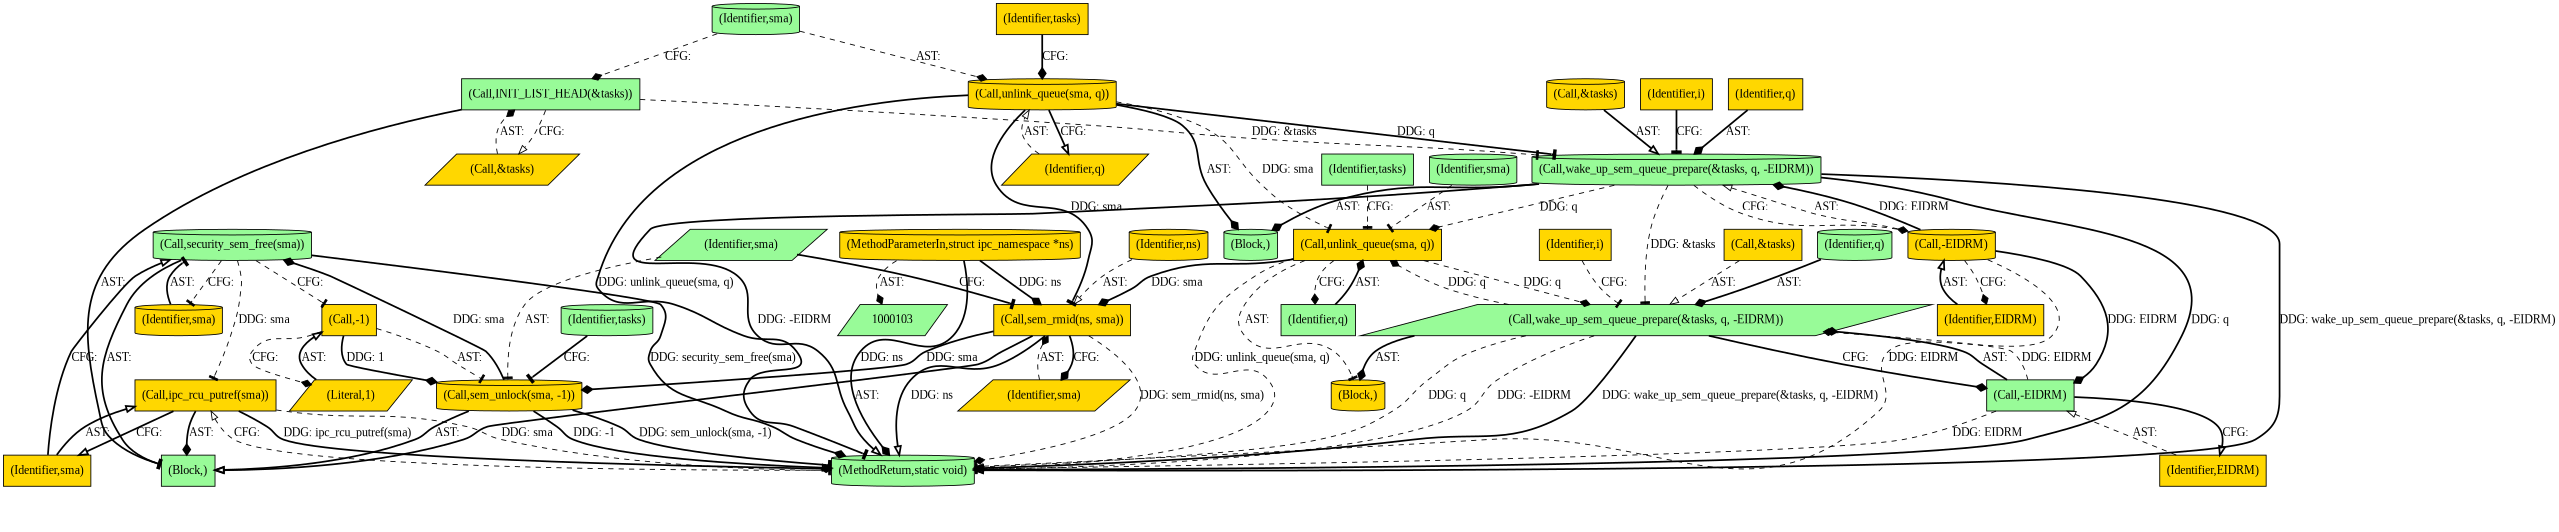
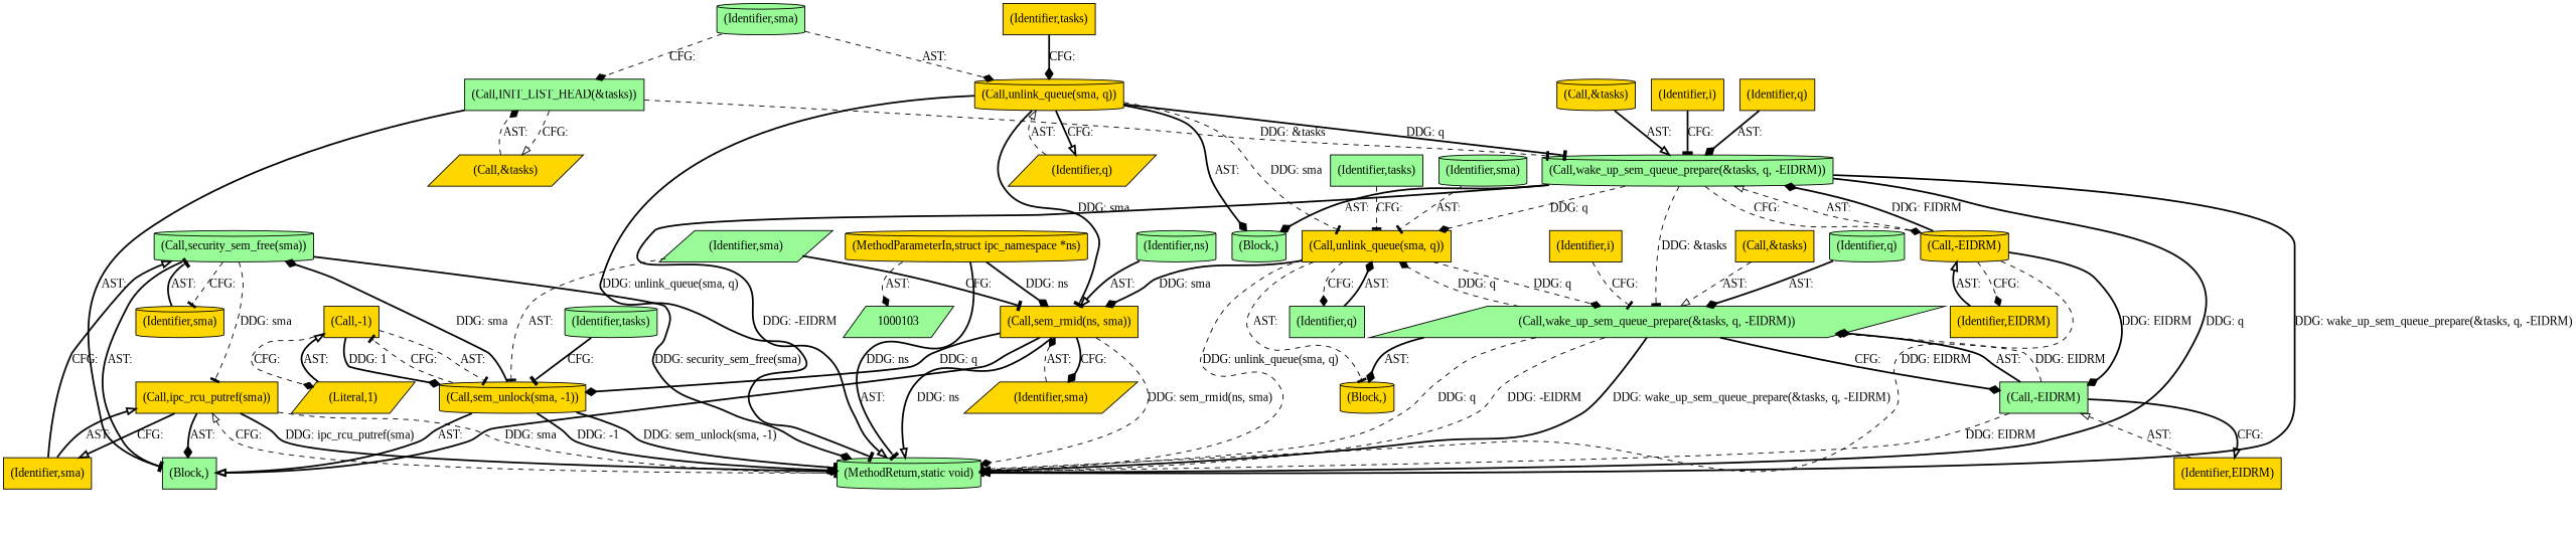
  digraph {
    fontname="Liberation Serif"
    node [fillcolor=gold fontname="Liberation Serif" shape=box style=filled]
    edge [arrowhead=diamond fontname="Liberation Serif" style=bold]
    n1 [fillcolor=palegreen label="(Call,security_sem_free(sma))" shape=cylinder]
    n2 [label="(Call,ipc_rcu_putref(sma))"]
    n3 [fillcolor=palegreen label="(MethodReturn,static void)" shape=cylinder]
    n4 [label="(Identifier,sma)" shape=cylinder]
    n5 [fillcolor=palegreen label="(Block,)"]
    n6 [label="(Identifier,sma)"]
    n7 [label="(Call,sem_unlock(sma, -1))" shape=cylinder]
    n8 [label="(Call,-1)"]
    n9 [label="(Literal,1)" shape=parallelogram]
    n10 [label="(Call,sem_rmid(ns, sma))"]
    n11 [label="(Identifier,sma)" shape=parallelogram]
    n12 [label="(MethodParameterIn,struct ipc_namespace *ns)" shape=cylinder]
    1000103 [fillcolor=palegreen shape=parallelogram]
    n14 [label="(Call,unlink_queue(sma, q))" shape=cylinder]
    n15 [label="(Call,unlink_queue(sma, q))"]
    n16 [fillcolor=palegreen label="(Call,wake_up_sem_queue_prepare(&tasks, q, -EIDRM))" shape=cylinder]
    n17 [fillcolor=palegreen label="(Block,)" shape=cylinder]
    n18 [label="(Identifier,q)" shape=parallelogram]
    n19 [fillcolor=palegreen label="(Call,wake_up_sem_queue_prepare(&tasks, q, -EIDRM))" shape=parallelogram]
    n20 [fillcolor=palegreen label="(Identifier,q)"]
    n21 [label="(Block,)" shape=cylinder]
    n22 [label="(Call,-EIDRM)" shape=cylinder]
    n23 [fillcolor=palegreen label="(Call,-EIDRM)"]
    n24 [label="(Identifier,EIDRM)"]
    n25 [fillcolor=palegreen label="(Call,INIT_LIST_HEAD(&tasks))"]
    n26 [label="(Call,&tasks)" shape=parallelogram]
    n27 [label="(Identifier,EIDRM)"]
    n28 [label="(Identifier,i)"]
    n29 [fillcolor=palegreen label="(Identifier,tasks)"]
    n30 [fillcolor=palegreen label="(Identifier,tasks)" shape=cylinder]
    n31 [fillcolor=palegreen label="(Identifier,sma)" shape=cylinder]
    n32 [label="(Identifier,q)"]
    n33 [label="(Call,&tasks)"]
    n34 [label="(Call,&tasks)" shape=cylinder]
    n35 [fillcolor=palegreen label="(Identifier,q)" shape=cylinder]
-   n36 [label="(Identifier,ns)" shape=cylinder]
+   n36 [fillcolor=palegreen label="(Identifier,ns)" shape=cylinder]
    n37 [fillcolor=palegreen label="(Identifier,sma)" shape=cylinder]
    n38 [fillcolor=palegreen label="(Identifier,sma)" shape=parallelogram]
    n39 [label="(Identifier,tasks)"]
    n40 [label="(Identifier,i)"]
    n1 -> n2 [arrowhead=tee label="DDG: sma" style=dashed]
    n1 -> n3 [label="DDG: security_sem_free(sma)"]
    n1 -> n4 [arrowhead=tee label="CFG: " style=dashed]
    n1 -> n5 [arrowhead=tee label="AST: "]
    n2 -> n3 [label="DDG: ipc_rcu_putref(sma)"]
    n2 -> n3 [arrowhead=tee label="DDG: sma" style=dashed]
    n2 -> n5 [label="AST: "]
    n2 -> n6 [arrowhead=onormal label="CFG: "]
    n3 -> n2 [arrowhead=onormal label="CFG: " style=dashed]
    n4 -> n1 [arrowhead=tee label="AST: "]
    n6 -> n1 [arrowhead=onormal label="CFG: "]
    n6 -> n2 [arrowhead=onormal label="AST: "]
    n7 -> n1 [label="DDG: sma"]
    n7 -> n3 [arrowhead=tee label="DDG: sem_unlock(sma, -1)"]
    n7 -> n3 [arrowhead=onormal label="DDG: -1"]
    n7 -> n5 [arrowhead=onormal label="AST: "]
-   n1 -> n8 [arrowhead=tee label="CFG: " style=dashed]
+   n7 -> n8 [arrowhead=tee label="CFG: " style=dashed]
    n8 -> n7 [arrowhead=tee label="AST: " style=dashed]
    n8 -> n7 [label="DDG: 1"]
    n8 -> n9 [label="CFG: " style=dashed]
    n9 -> n8 [arrowhead=onormal label="AST: "]
    n10 -> n3 [label="DDG: sem_rmid(ns, sma)" style=dashed]
    n10 -> n3 [arrowhead=onormal label="DDG: ns"]
    n10 -> n5 [arrowhead=onormal label="AST: "]
-   n10 -> n7 [label="DDG: sma"]
+   n10 -> n7 [label="DDG: q"]
    n10 -> n11 [label="CFG: "]
    n11 -> n10 [label="AST: " style=dashed]
-   n12 -> n3 [label="DDG: ns"]
+   n12 -> n3 [arrowhead=tee label="DDG: ns"]
    n12 -> n10 [label="DDG: ns"]
    n12 -> 1000103 [label="AST: " style=dashed]
    n14 -> n3 [arrowhead=tee label="DDG: unlink_queue(sma, q)"]
    n14 -> n10 [arrowhead=tee label="DDG: sma"]
    n14 -> n15 [arrowhead=tee label="DDG: sma" style=dashed]
    n14 -> n16 [arrowhead=tee label="DDG: q"]
    n14 -> n17 [label="AST: "]
    n14 -> n18 [arrowhead=onormal label="CFG: "]
    n15 -> n3 [label="DDG: unlink_queue(sma, q)" style=dashed]
    n15 -> n10 [label="DDG: sma"]
    n15 -> n19 [label="DDG: q" style=dashed]
    n15 -> n20 [label="CFG: " style=dashed]
    n15 -> n21 [arrowhead=tee label="AST: " style=dashed]
    n16 -> n3 [arrowhead=onormal label="DDG: q"]
    n16 -> n3 [arrowhead=onormal label="DDG: wake_up_sem_queue_prepare(&tasks, q, -EIDRM)"]
    n16 -> n3 [arrowhead=onormal label="DDG: -EIDRM"]
    n16 -> n15 [label="DDG: q" style=dashed]
    n16 -> n17 [label="AST: "]
    n16 -> n19 [arrowhead=tee label="DDG: &tasks" style=dashed]
    n16 -> n22 [label="CFG: " style=dashed]
    n18 -> n14 [arrowhead=onormal label="AST: " style=dashed]
    n19 -> n3 [arrowhead=onormal label="DDG: q" style=dashed]
    n19 -> n3 [arrowhead=tee label="DDG: -EIDRM" style=dashed]
    n19 -> n3 [arrowhead=onormal label="DDG: wake_up_sem_queue_prepare(&tasks, q, -EIDRM)"]
    n19 -> n15 [label="DDG: q" style=dashed]
    n19 -> n21 [label="AST: "]
    n19 -> n23 [label="CFG: "]
    n20 -> n15 [label="AST: "]
    n22 -> n3 [arrowhead=tee label="DDG: EIDRM" style=dashed]
    n22 -> n16 [arrowhead=onormal label="AST: " style=dashed]
    n22 -> n16 [label="DDG: EIDRM"]
    n22 -> n23 [label="DDG: EIDRM"]
    n22 -> n24 [label="CFG: " style=dashed]
    n23 -> n3 [arrowhead=tee label="DDG: EIDRM" style=dashed]
    n23 -> n19 [label="AST: "]
    n23 -> n19 [label="DDG: EIDRM" style=dashed]
    n23 -> n27 [arrowhead=onormal label="CFG: "]
    n24 -> n22 [arrowhead=onormal label="AST: "]
    n25 -> n5 [arrowhead=tee label="AST: "]
    n25 -> n16 [arrowhead=tee label="DDG: &tasks" style=dashed]
    n25 -> n26 [arrowhead=onormal label="CFG: " style=dashed]
    n26 -> n25 [label="AST: " style=dashed]
    n27 -> n23 [arrowhead=onormal label="AST: " style=dashed]
    n28 -> n16 [arrowhead=tee label="CFG: "]
    n29 -> n15 [arrowhead=tee label="CFG: " style=dashed]
    n30 -> n7 [arrowhead=tee label="CFG: "]
    n31 -> n14 [label="AST: " style=dashed]
    n31 -> n25 [label="CFG: " style=dashed]
    n32 -> n16 [label="AST: "]
    n33 -> n19 [arrowhead=onormal label="AST: " style=dashed]
    n34 -> n16 [arrowhead=onormal label="AST: "]
    n35 -> n19 [label="AST: "]
-   n36 -> n10 [arrowhead=onormal label="AST: " style=dashed]
+   n36 -> n10 [arrowhead=onormal label="AST: "]
    n37 -> n15 [arrowhead=tee label="AST: " style=dashed]
    n38 -> n7 [arrowhead=tee label="AST: " style=dashed]
    n38 -> n10 [arrowhead=tee label="CFG: "]
    n39 -> n14 [label="CFG: "]
    n40 -> n19 [arrowhead=tee label="CFG: " style=dashed]
  }
